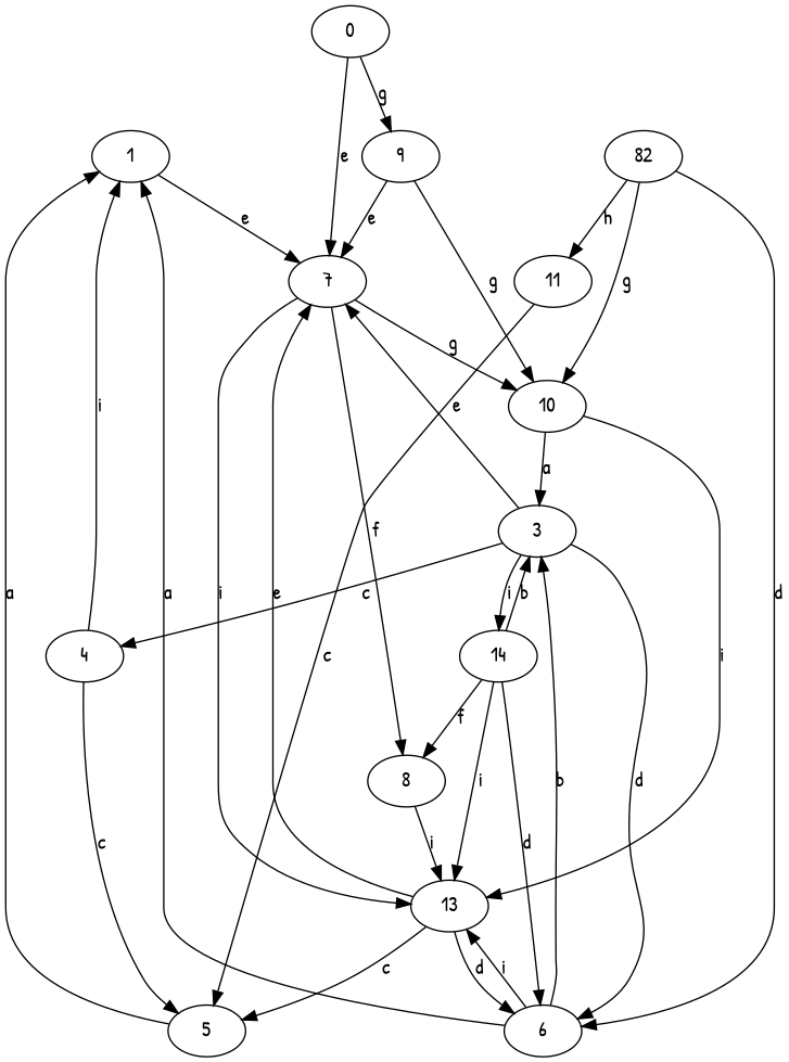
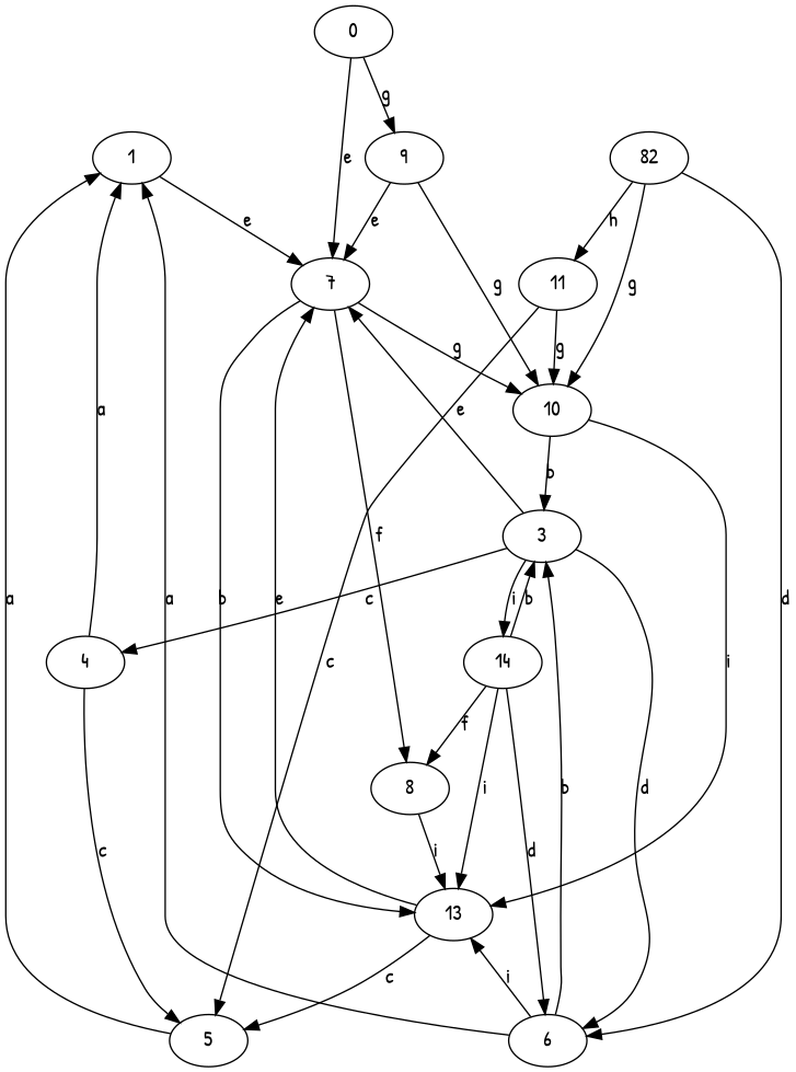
  strict digraph {
    fontname="Patrick Hand"
    node [fontname="Patrick Hand"]
    edge [fontname="Patrick Hand"]
    1
    7
    3
    4
    6
    14
    10
    13
    8
    n10 [label=82]
    11
    5
    9
    0
    1 -> 7 [label=e]
    7 -> 10 [label=g]
-   7 -> 13 [label=i]
+   7 -> 13 [label=b]
    7 -> 8 [label=f]
    3 -> 7 [label=e]
    3 -> 4 [label=c]
    3 -> 6 [label=d]
    3 -> 14 [label=i]
-   4 -> 1 [label=i]
+   4 -> 1 [label=a]
    4 -> 5 [label=c]
    6 -> 1 [label=a]
    6 -> 3 [label=b]
    6 -> 13 [label=i]
    14 -> 3 [label=b]
    14 -> 6 [label=d]
    14 -> 13 [label=i]
    14 -> 8 [label=f]
-   10 -> 3 [label=a]
+   10 -> 3 [label=b]
    10 -> 13 [label=i]
    13 -> 7 [label=e]
-   13 -> 6 [label=d]
    13 -> 5 [label=c]
    8 -> 13 [label=i]
    n10 -> 6 [label=d]
    n10 -> 10 [label=g]
    n10 -> 11 [label=h]
+   11 -> 10 [label=g]
    11 -> 5 [label=c]
    5 -> 1 [label=a]
    9 -> 7 [label=e]
    9 -> 10 [label=g]
    0 -> 7 [label=e]
    0 -> 9 [label=g]
  }
